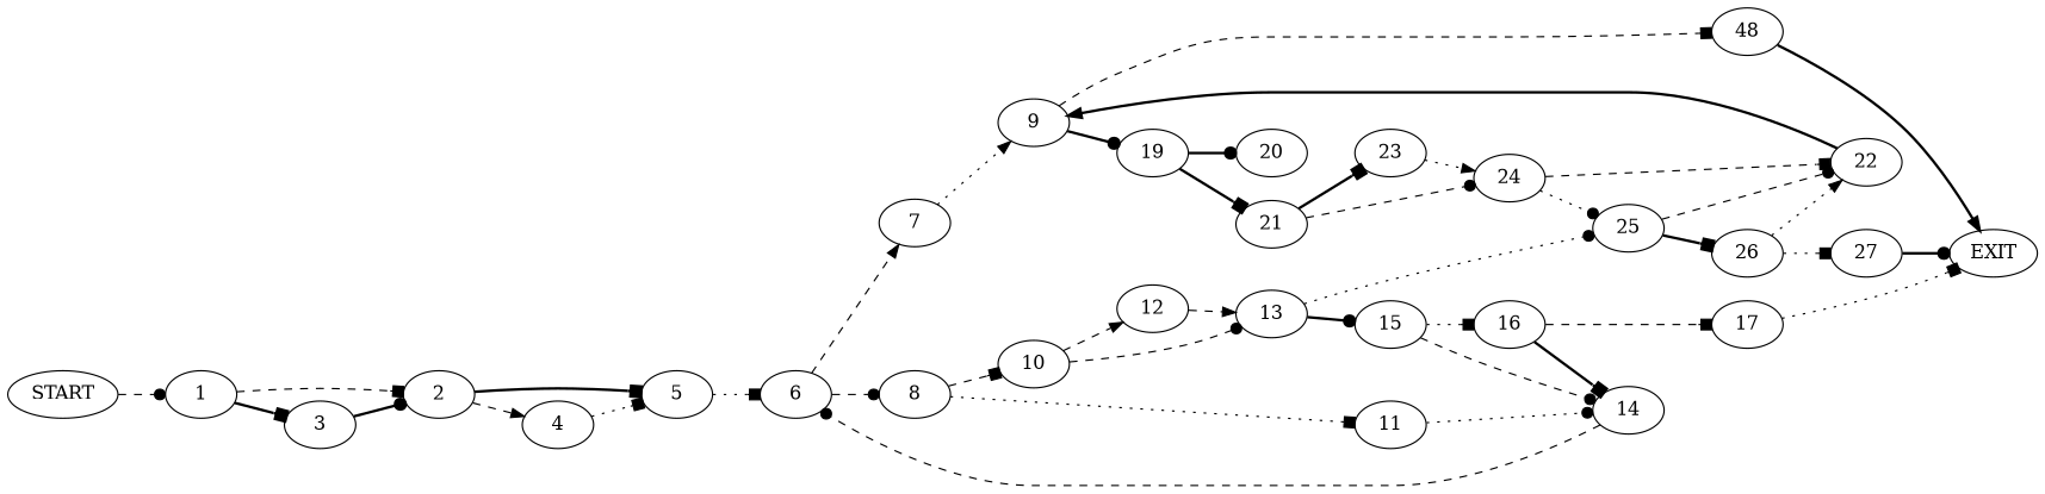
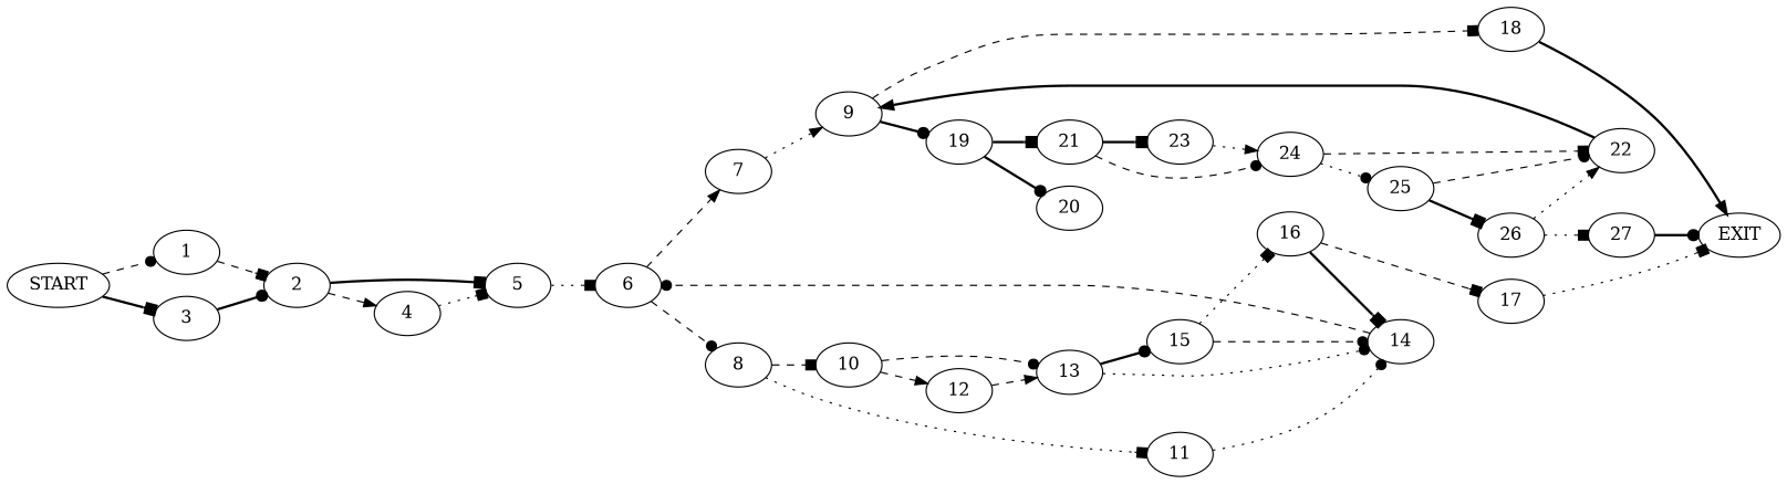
  digraph {
    rankdir=LR
    edge [arrowhead=box style=dashed]
    n1 [label=START]
    1
    2
    3
    n5 [label=EXIT]
    4
    5
    6
    7
    8
    9
    10
    11
-   18 [label=48]
+   18
    19
    12
    13
    14
    20
    21
    15
    16
    17
    23
    24
    22
    25
    26
    27
    n1 -> 1 [arrowhead=dot]
    1 -> 2
-   1 -> 3 [style=bold]
+   n1 -> 3 [style=bold]
    2 -> 4 [arrowhead=normal]
    2 -> 5 [style=bold]
    3 -> 2 [arrowhead=dot style=bold]
    4 -> 5 [style=dotted]
    5 -> 6 [style=dotted]
    6 -> 7 [arrowhead=normal]
    6 -> 8 [arrowhead=dot]
    7 -> 9 [arrowhead=normal style=dotted]
    8 -> 10
    8 -> 11 [style=dotted]
    9 -> 18
    9 -> 19 [arrowhead=dot style=bold]
    10 -> 12 [arrowhead=normal]
    10 -> 13 [arrowhead=dot]
    11 -> 14 [arrowhead=dot style=dotted]
    18 -> n5 [arrowhead=normal style=bold]
    19 -> 20 [arrowhead=dot style=bold]
    19 -> 21 [style=bold]
    12 -> 13 [arrowhead=normal]
-   13 -> 25 [arrowhead=dot style=dotted]
+   13 -> 14 [arrowhead=dot style=dotted]
    13 -> 15 [arrowhead=dot style=bold]
    14 -> 6 [arrowhead=dot]
    21 -> 23 [style=bold]
    21 -> 24 [arrowhead=dot]
    15 -> 14 [arrowhead=dot]
    15 -> 16 [style=dotted]
    16 -> 14 [style=bold]
    16 -> 17
    17 -> n5 [style=dotted]
    23 -> 24 [arrowhead=normal style=dotted]
    24 -> 22
    24 -> 25 [arrowhead=dot style=dotted]
    22 -> 9 [arrowhead=normal style=bold]
    25 -> 22 [arrowhead=dot]
    25 -> 26 [style=bold]
    26 -> 22 [arrowhead=normal style=dotted]
    26 -> 27 [style=dotted]
    27 -> n5 [arrowhead=dot style=bold]
  }
